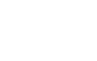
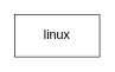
  <mxCell id="0" />
  <mxCell id="1" parent="0" />
+ <mxCell id="2" value="linux" style="rounded=0;whiteSpace=wrap;html=1;fontSize=18;" vertex="1" parent="1"><mxGeometry x="20" y="20" width="120" height="60" as="geometry" /></mxCell>
